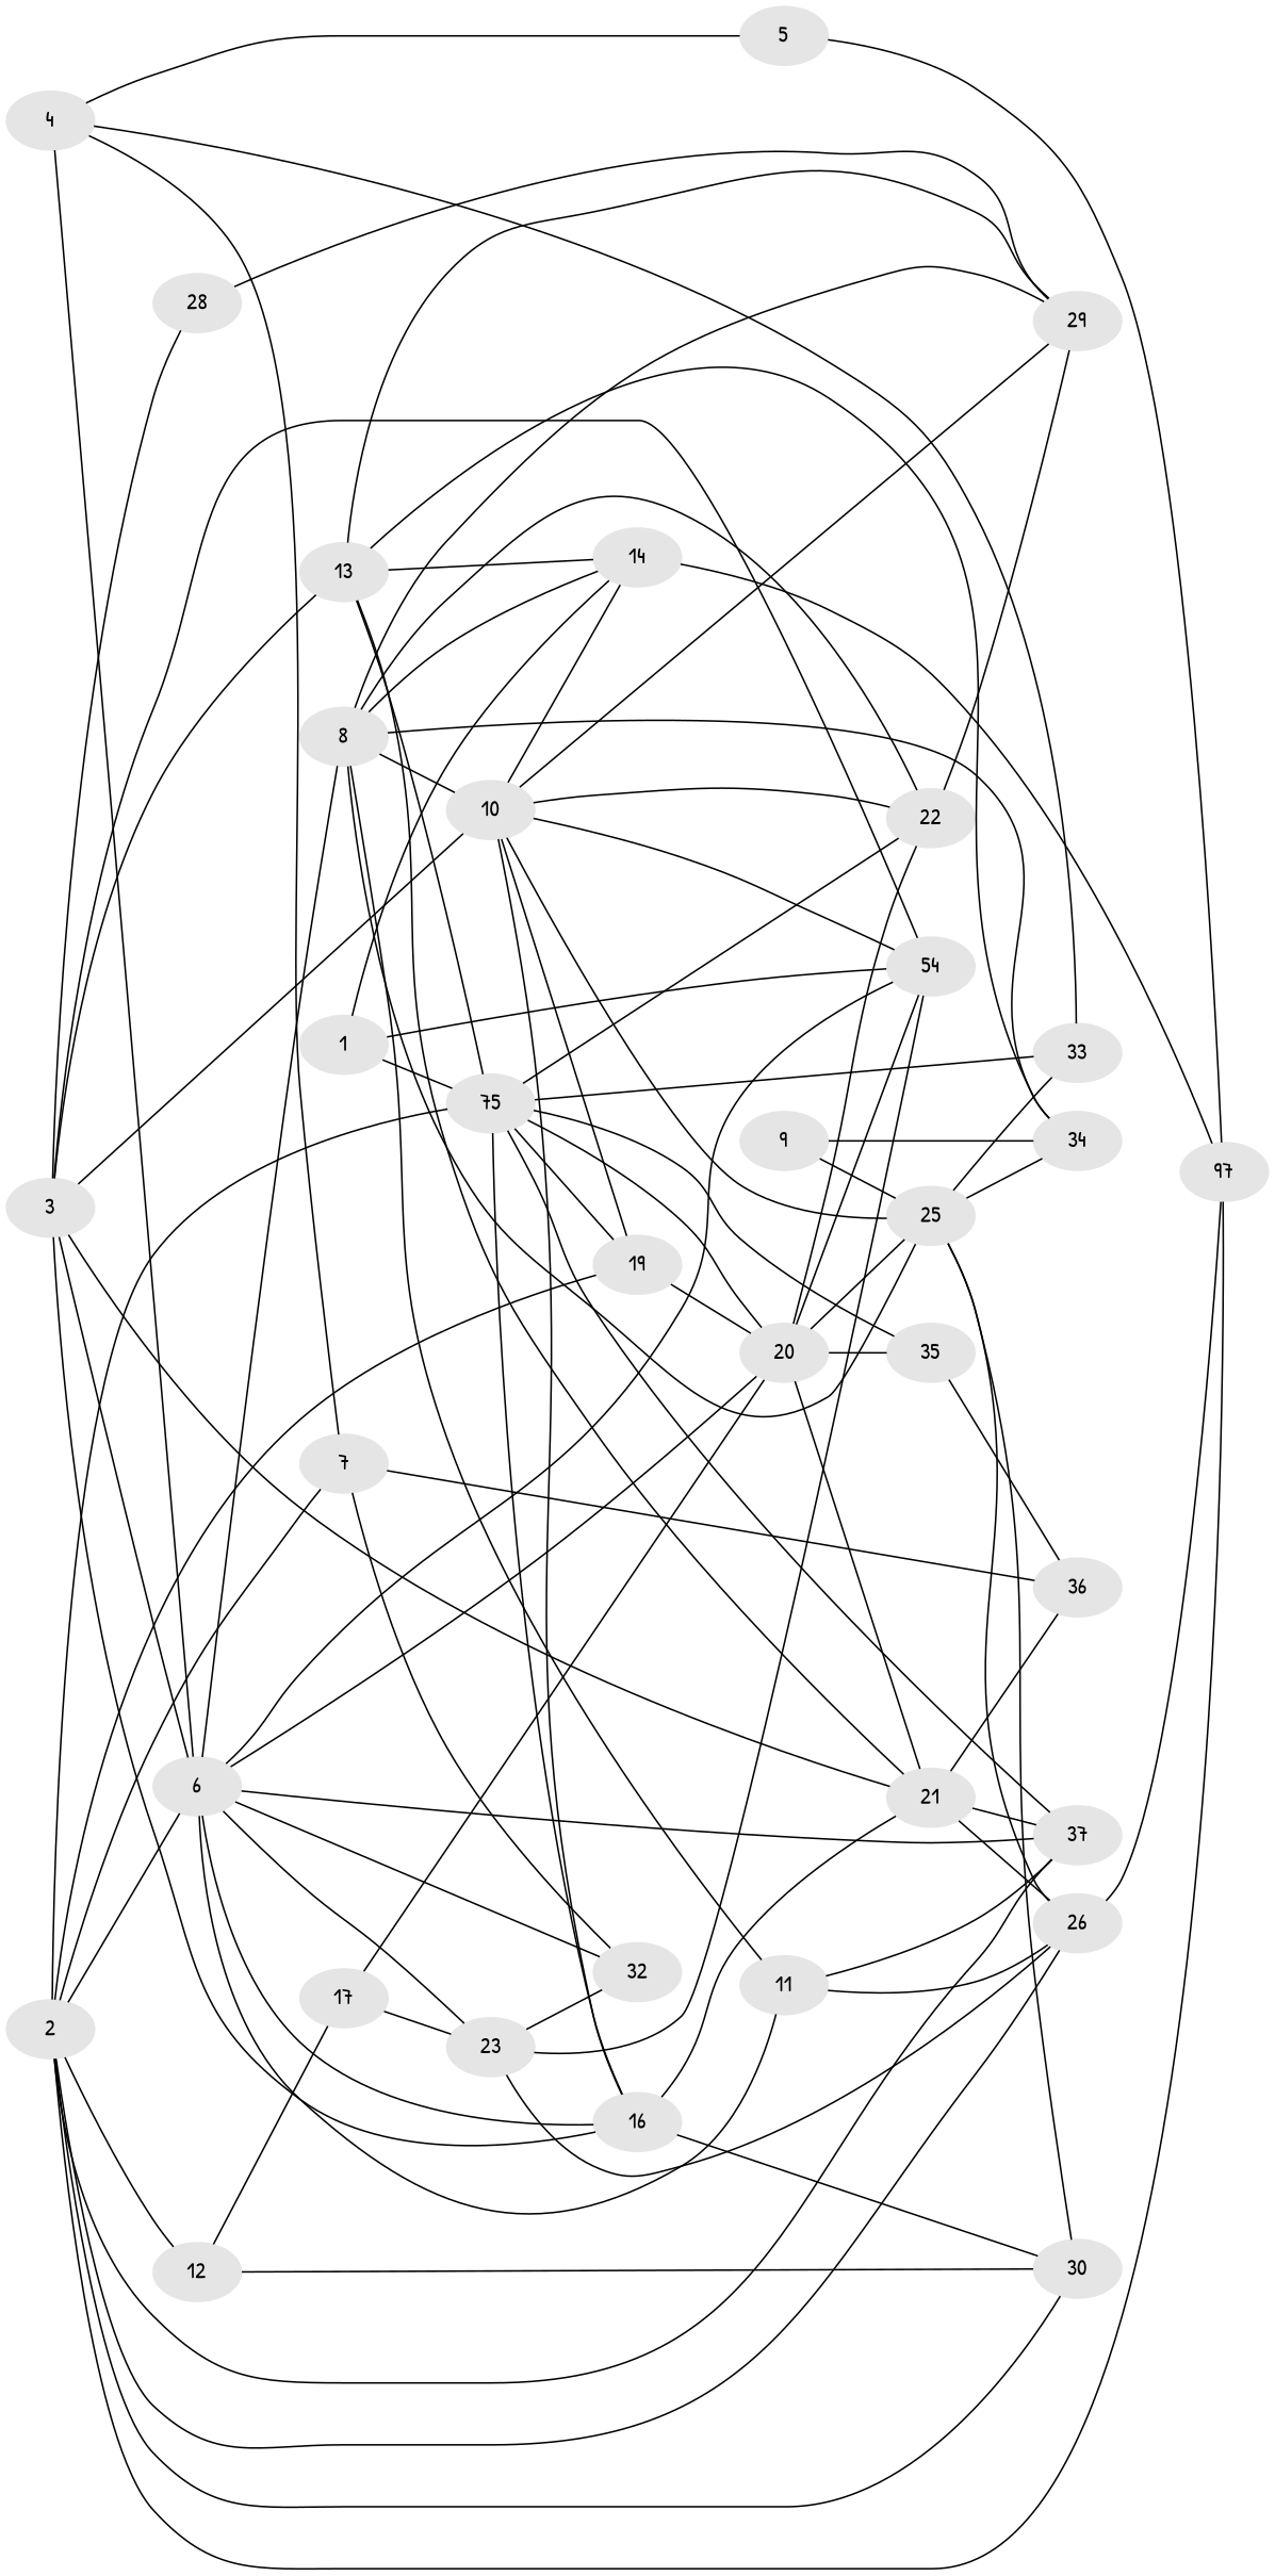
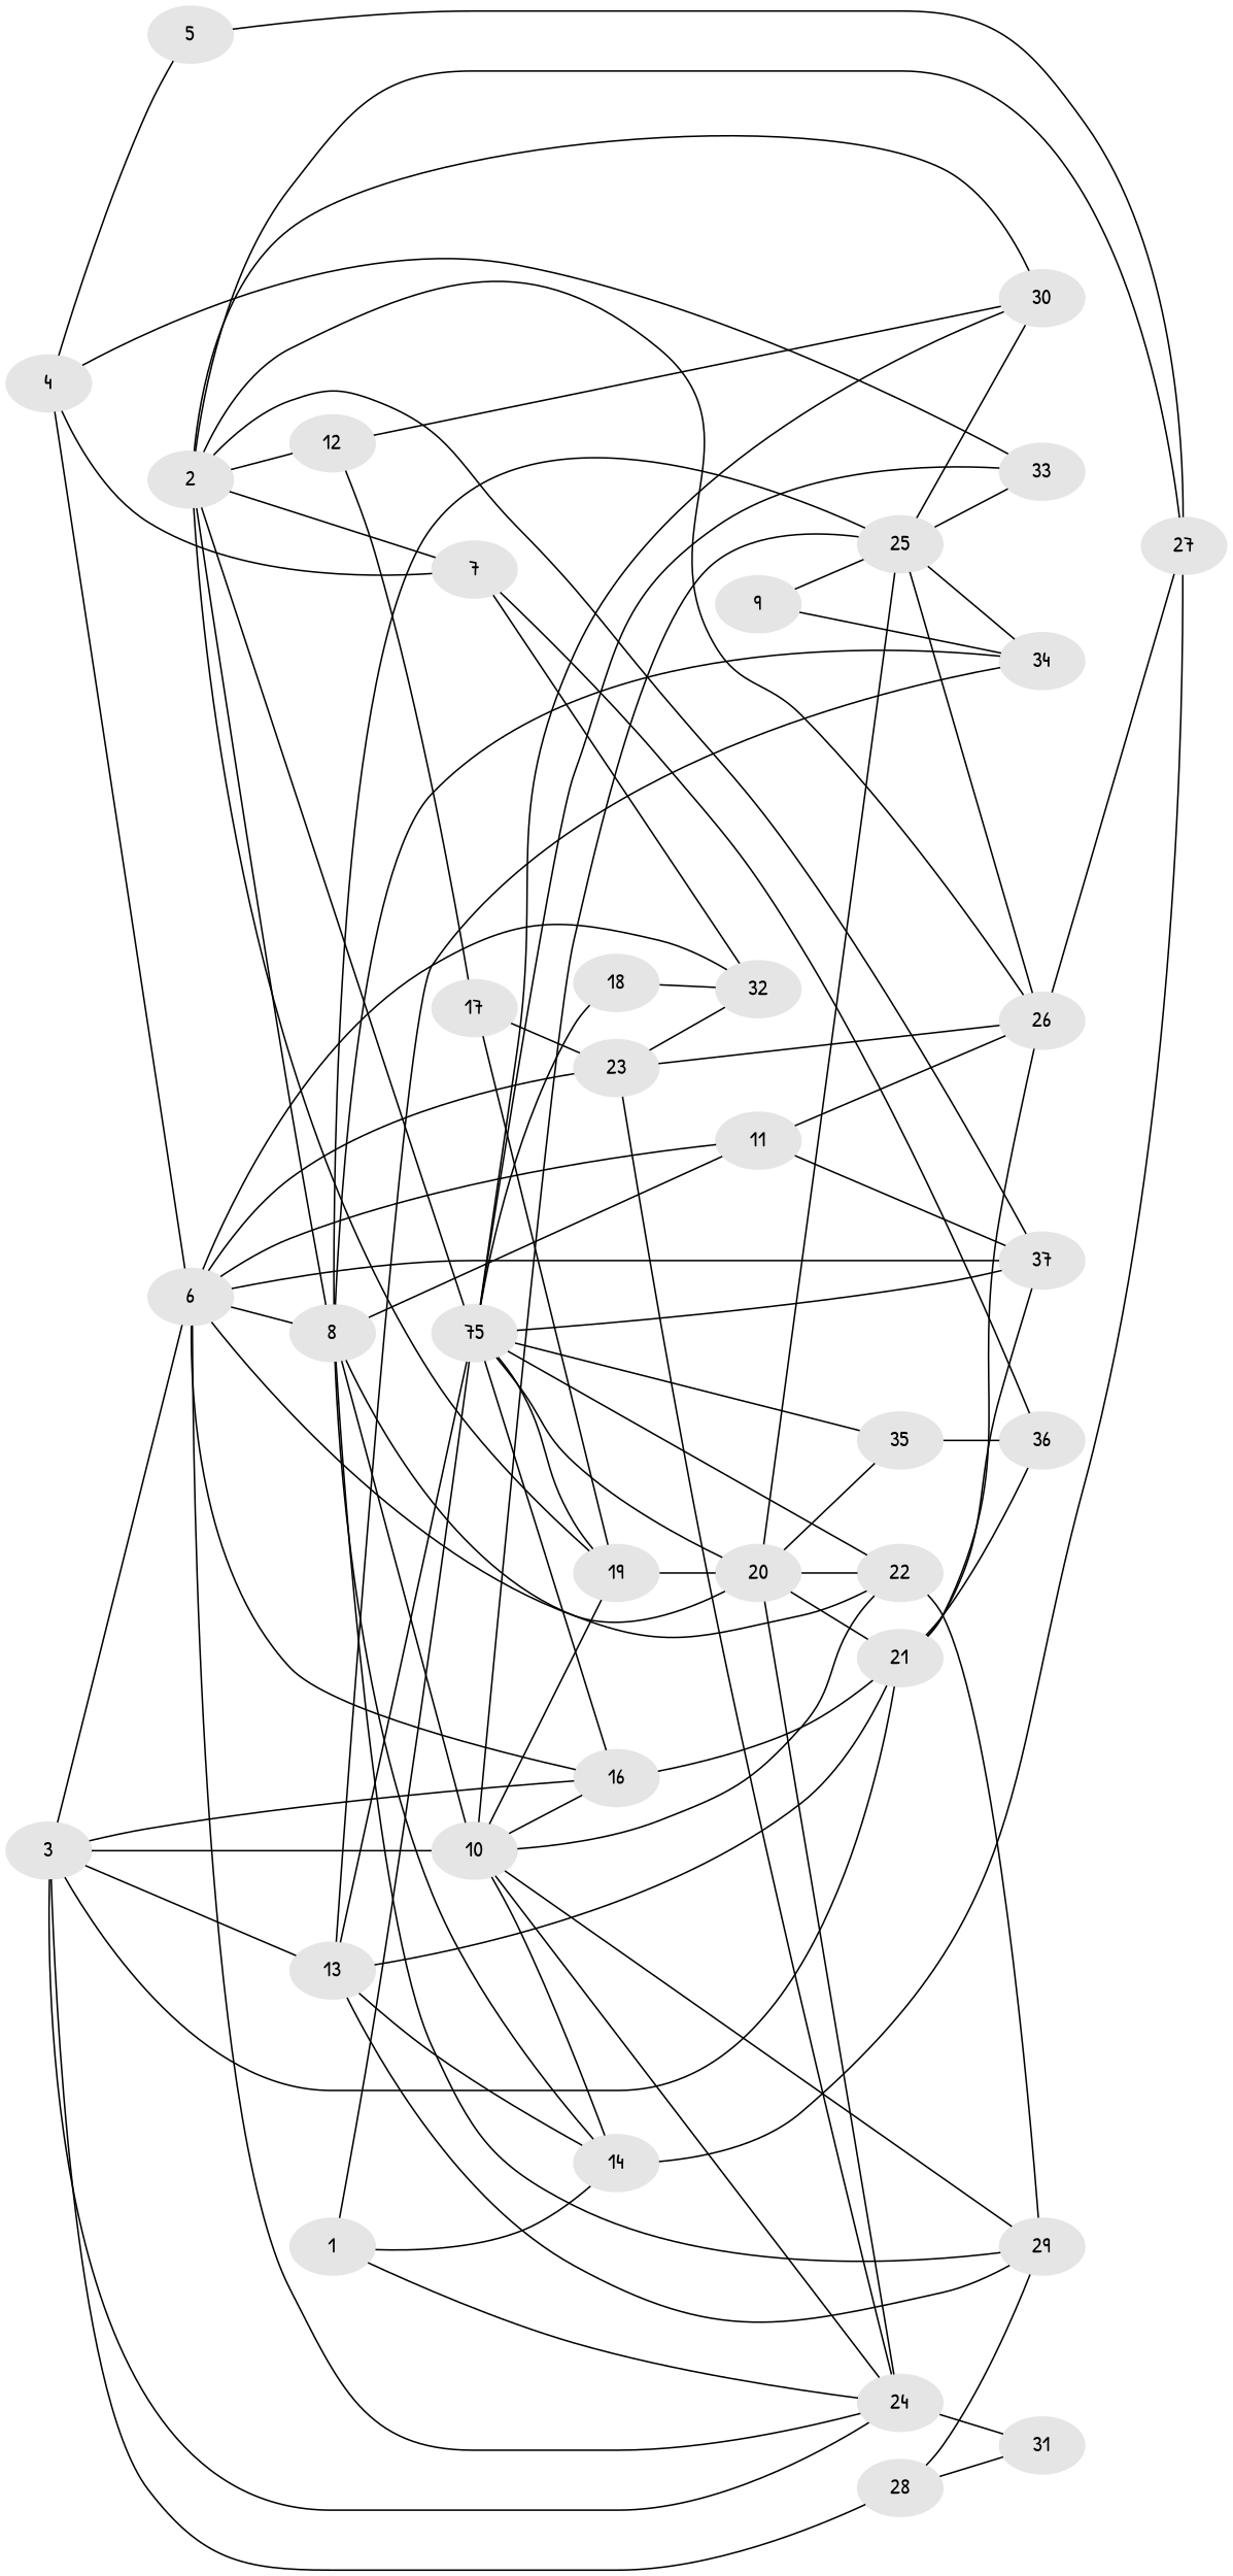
  graph {
    fontname="Patrick Hand"
    rankdir=LR
    node [color=gray90 fontname="Patrick Hand" style=filled]
    edge [fontname="Patrick Hand" weight=1.0]
    1
    14
    n3 [label=75]
-   24 [label=54]
-   27 [label=97]
+   24
+   27
    19
    30
    33
    37
    16
    20
    22
+   18
    35
+   31
    2
    6
    12
    26
    7
    8
    11
    23
    32
    17
    3
    10
    13
    21
    28
    25
    29
    34
    36
    4
    5
    9
    1 -- 14
    1 -- n3 [weight=2.0]
    1 -- 24
    14 -- 27
    n3 -- 19
-   16 -- 30
+   n3 -- 30
    n3 -- 33
    n3 -- 37
    n3 -- 16
    n3 -- 20
    n3 -- 22 [weight=2.0]
+   n3 -- 18
    n3 -- 35
+   24 -- 31
    19 -- 20
    16 -- 21
    20 -- 24
    20 -- 22
    20 -- 35
    20 -- 21
    20 -- 25
    22 -- 29
+   18 -- 32
    35 -- 36
    2 -- n3
    2 -- 27
    2 -- 19 [weight=3.0]
    2 -- 30
    2 -- 37
-   2 -- 6
+   2 -- 8
    2 -- 12 [weight=2.0]
    2 -- 26
    2 -- 7
    6 -- 24
    6 -- 37
    6 -- 16
    6 -- 20
    6 -- 8
    6 -- 11
    6 -- 23
    6 -- 32
    12 -- 30
    12 -- 17
    26 -- 27
    7 -- 32
    7 -- 36
    8 -- 14
    8 -- 22
    8 -- 11
    8 -- 10
    8 -- 25
    8 -- 29
    8 -- 34
    11 -- 37
    11 -- 26
    23 -- 24
    23 -- 26
    23 -- 32
-   17 -- 20
+   17 -- 19
    17 -- 23
    3 -- 24
    3 -- 16 [weight=3.0]
    3 -- 6
    3 -- 10 [weight=2.0]
    3 -- 13
    3 -- 21
    3 -- 28
    10 -- 14 [weight=2.0]
    10 -- 24
    10 -- 19
    10 -- 16
    10 -- 22 [weight=2.0]
    10 -- 25 [weight=2.0]
    10 -- 29 [weight=2.0]
    13 -- 14
    13 -- n3
    13 -- 21
    13 -- 29
    13 -- 34
    21 -- 37
    21 -- 26 [weight=2.0]
    21 -- 36
+   28 -- 31
    28 -- 29
    25 -- 30
    25 -- 33
    25 -- 26
    25 -- 34
    4 -- 33
    4 -- 6
    4 -- 7
    4 -- 5
    5 -- 27
    9 -- 25
    9 -- 34
  }
